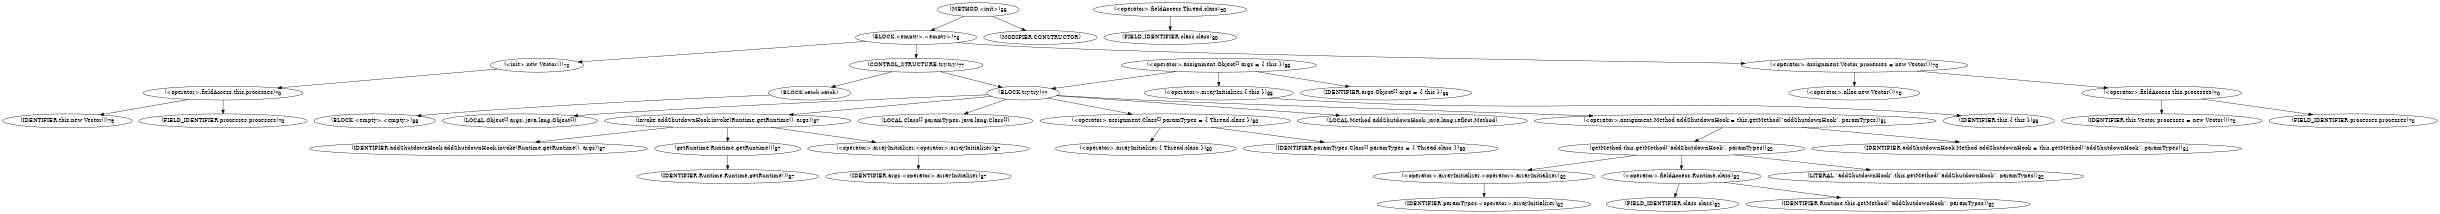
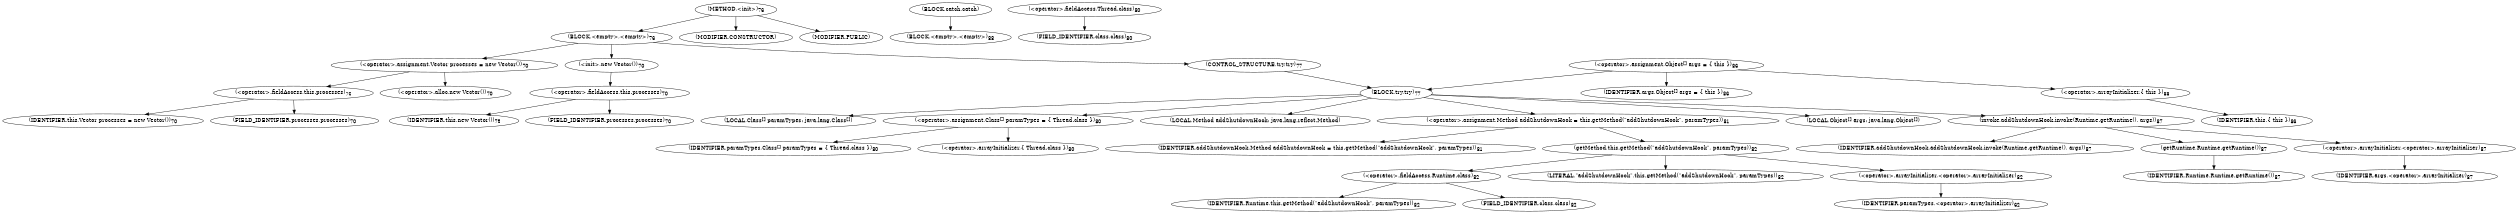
  digraph {
-   n1 [label=<(METHOD,&lt;init&gt;)<SUB>56</SUB>>]
+   n1 [label=<(METHOD,&lt;init&gt;)<SUB>76</SUB>>]
    n2 [label=<(BLOCK,&lt;empty&gt;,&lt;empty&gt;)<SUB>76</SUB>>]
    n3 [label=<(MODIFIER,CONSTRUCTOR)>]
+   n4 [label=<(MODIFIER,PUBLIC)>]
    n5 [label=<(&lt;operator&gt;.assignment,Vector processes = new Vector())<SUB>70</SUB>>]
    n6 [label=<(&lt;init&gt;,new Vector())<SUB>70</SUB>>]
    n7 [label=<(CONTROL_STRUCTURE,try,try)<SUB>77</SUB>>]
    n8 [label=<(&lt;operator&gt;.fieldAccess,this.processes)<SUB>70</SUB>>]
    n9 [label=<(&lt;operator&gt;.alloc,new Vector())<SUB>70</SUB>>]
    n10 [label=<(&lt;operator&gt;.fieldAccess,this.processes)<SUB>70</SUB>>]
    n11 [label=<(BLOCK,try,try)<SUB>77</SUB>>]
    n12 [label=<(BLOCK,catch,catch)>]
    n13 [label=<(IDENTIFIER,this,Vector processes = new Vector())<SUB>70</SUB>>]
    n14 [label=<(FIELD_IDENTIFIER,processes,processes)<SUB>70</SUB>>]
    n15 [label=<(IDENTIFIER,this,new Vector())<SUB>79</SUB>>]
    n16 [label=<(FIELD_IDENTIFIER,processes,processes)<SUB>70</SUB>>]
    n17 [label=<(LOCAL,Class[] paramTypes: java.lang.Class[])>]
    n18 [label=<(&lt;operator&gt;.assignment,Class[] paramTypes = { Thread.class })<SUB>80</SUB>>]
    n19 [label=<(LOCAL,Method addShutdownHook: java.lang.reflect.Method)>]
    n20 [label=<(&lt;operator&gt;.assignment,Method addShutdownHook = this.getMethod(&quot;addShutdownHook&quot;, paramTypes))<SUB>81</SUB>>]
    n21 [label=<(LOCAL,Object[] args: java.lang.Object[])>]
    n22 [label=<(invoke,addShutdownHook.invoke(Runtime.getRuntime(), args))<SUB>87</SUB>>]
    n23 [label=<(BLOCK,&lt;empty&gt;,&lt;empty&gt;)<SUB>88</SUB>>]
    n24 [label=<(IDENTIFIER,paramTypes,Class[] paramTypes = { Thread.class })<SUB>80</SUB>>]
    n25 [label=<(&lt;operator&gt;.arrayInitializer,{ Thread.class })<SUB>80</SUB>>]
    n26 [label=<(IDENTIFIER,addShutdownHook,Method addShutdownHook = this.getMethod(&quot;addShutdownHook&quot;, paramTypes))<SUB>81</SUB>>]
    n27 [label=<(getMethod,this.getMethod(&quot;addShutdownHook&quot;, paramTypes))<SUB>82</SUB>>]
    n28 [label=<(&lt;operator&gt;.assignment,Object[] args = { this })<SUB>86</SUB>>]
    n29 [label=<(IDENTIFIER,args,Object[] args = { this })<SUB>86</SUB>>]
    n30 [label=<(&lt;operator&gt;.arrayInitializer,{ this })<SUB>88</SUB>>]
    n31 [label=<(IDENTIFIER,addShutdownHook,addShutdownHook.invoke(Runtime.getRuntime(), args))<SUB>87</SUB>>]
    n32 [label=<(getRuntime,Runtime.getRuntime())<SUB>87</SUB>>]
    n33 [label=<(&lt;operator&gt;.arrayInitializer,&lt;operator&gt;.arrayInitializer)<SUB>87</SUB>>]
-   n34 [label=<(&lt;operator&gt;.fieldAccess,Thread.class)<SUB>40</SUB>>]
+   n34 [label=<(&lt;operator&gt;.fieldAccess,Thread.class)<SUB>80</SUB>>]
    n35 [label=<(FIELD_IDENTIFIER,class,class)<SUB>80</SUB>>]
    n36 [label=<(&lt;operator&gt;.fieldAccess,Runtime.class)<SUB>82</SUB>>]
    n37 [label=<(LITERAL,&quot;addShutdownHook&quot;,this.getMethod(&quot;addShutdownHook&quot;, paramTypes))<SUB>82</SUB>>]
    n38 [label=<(&lt;operator&gt;.arrayInitializer,&lt;operator&gt;.arrayInitializer)<SUB>82</SUB>>]
    n39 [label=<(IDENTIFIER,Runtime,this.getMethod(&quot;addShutdownHook&quot;, paramTypes))<SUB>82</SUB>>]
    n40 [label=<(FIELD_IDENTIFIER,class,class)<SUB>82</SUB>>]
    n41 [label=<(IDENTIFIER,paramTypes,&lt;operator&gt;.arrayInitializer)<SUB>62</SUB>>]
    n42 [label=<(IDENTIFIER,this,{ this })<SUB>86</SUB>>]
    n43 [label=<(IDENTIFIER,Runtime,Runtime.getRuntime())<SUB>87</SUB>>]
    n44 [label=<(IDENTIFIER,args,&lt;operator&gt;.arrayInitializer)<SUB>87</SUB>>]
    n1 -> n2
    n1 -> n3
+   n1 -> n4
    n2 -> n5
    n2 -> n6
    n2 -> n7
    n5 -> n8
    n5 -> n9
    n6 -> n10
    n7 -> n11
-   n7 -> n12
    n8 -> n13
    n8 -> n14
    n10 -> n15
    n10 -> n16
    n11 -> n17
    n11 -> n18
    n11 -> n19
    n11 -> n20
    n11 -> n21
    n11 -> n22
    n12 -> n23
    n18 -> n24
    n18 -> n25
    n20 -> n26
    n20 -> n27
    n22 -> n31
    n22 -> n32
    n22 -> n33
    n27 -> n36
    n27 -> n37
    n27 -> n38
    n28 -> n11
    n28 -> n29
    n28 -> n30
    n30 -> n42
    n32 -> n43
    n33 -> n44
    n34 -> n35
    n36 -> n39
    n36 -> n40
    n38 -> n41
  }
